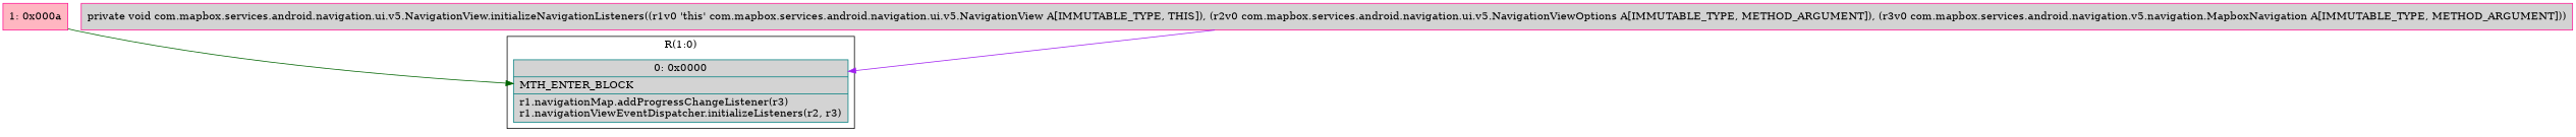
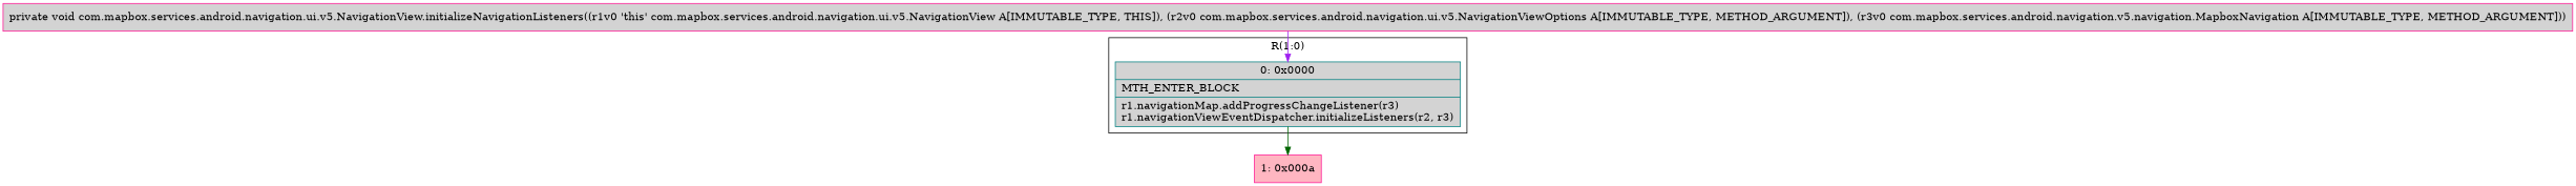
  digraph {
    node [color=deeppink shape=record style=filled fillcolor=lightgrey]
    n1 [color=teal label="{0\:\ 0x0000|MTH_ENTER_BLOCK\l|r1.navigationMap.addProgressChangeListener(r3)\lr1.navigationViewEventDispatcher.initializeListeners(r2, r3)\l}"]
    n2 [label="{1\:\ 0x000a}" fillcolor=lightpink]
    n3 [label="{private void com.mapbox.services.android.navigation.ui.v5.NavigationView.initializeNavigationListeners((r1v0 'this' com.mapbox.services.android.navigation.ui.v5.NavigationView A[IMMUTABLE_TYPE, THIS]), (r2v0 com.mapbox.services.android.navigation.ui.v5.NavigationViewOptions A[IMMUTABLE_TYPE, METHOD_ARGUMENT]), (r3v0 com.mapbox.services.android.navigation.v5.navigation.MapboxNavigation A[IMMUTABLE_TYPE, METHOD_ARGUMENT])) }"]
    subgraph cluster_1 {
      label="R(1:0)"
      n1
    }
-   n2 -> n1 [color=darkgreen]
+   n1 -> n2 [color=darkgreen]
    n3 -> n1 [color=purple]
  }
